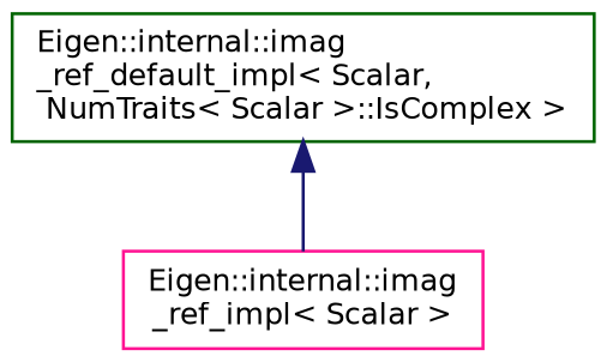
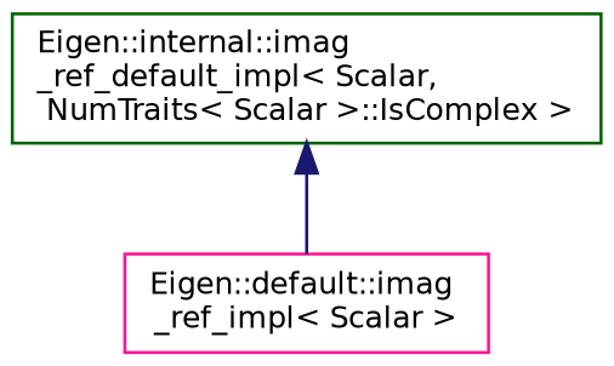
  digraph {
    rankdir=TB
    node [fillcolor=white fontname=Helvetica fontsize=10 shape=record style=filled]
    n1 [color=darkgreen height=0.2 label="Eigen::internal::imag\l_ref_default_impl\< Scalar,\l NumTraits\< Scalar \>::IsComplex \>" width=0.4]
-   n2 [color=deeppink height=0.2 label="Eigen::internal::imag\l_ref_impl\< Scalar \>" width=0.4]
+   n2 [color=deeppink height=0.2 label="Eigen::default::imag\l_ref_impl\< Scalar \>" width=0.4]
    n1 -> n2 [color=midnightblue dir=back fontname=Helvetica fontsize=10 labelfontname=Helvetica labelfontsize=10 style=solid]
  }
